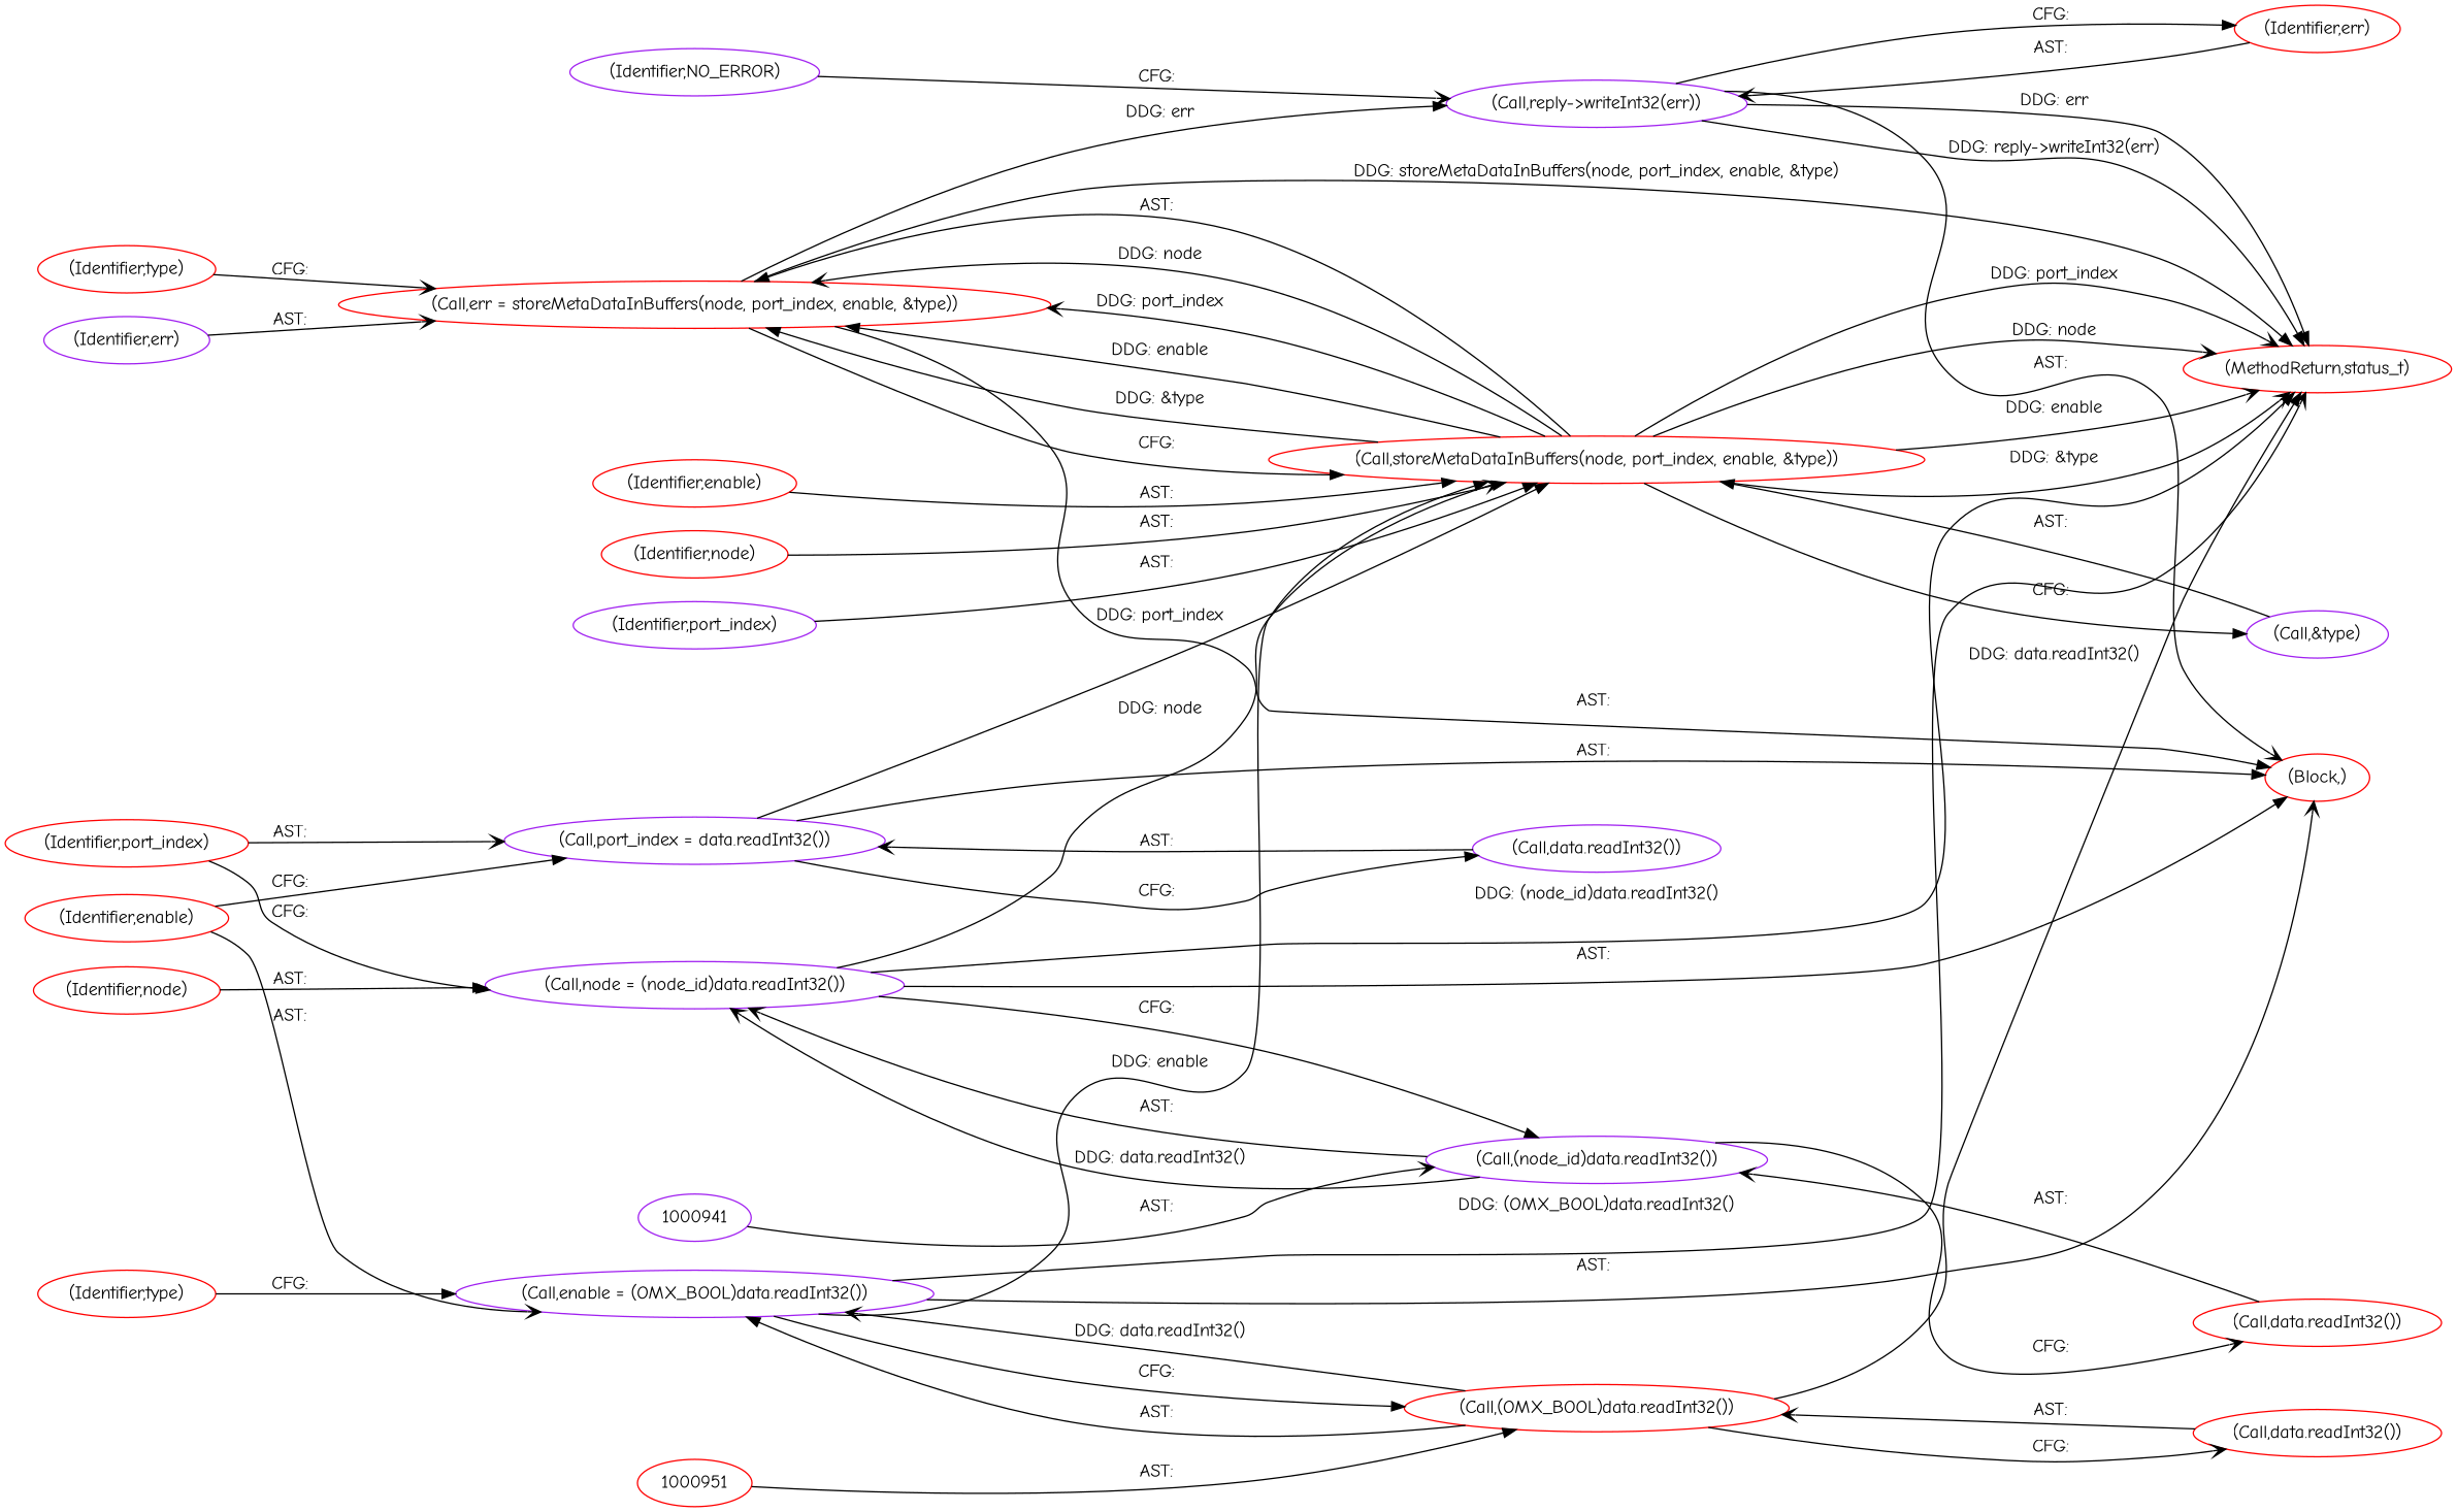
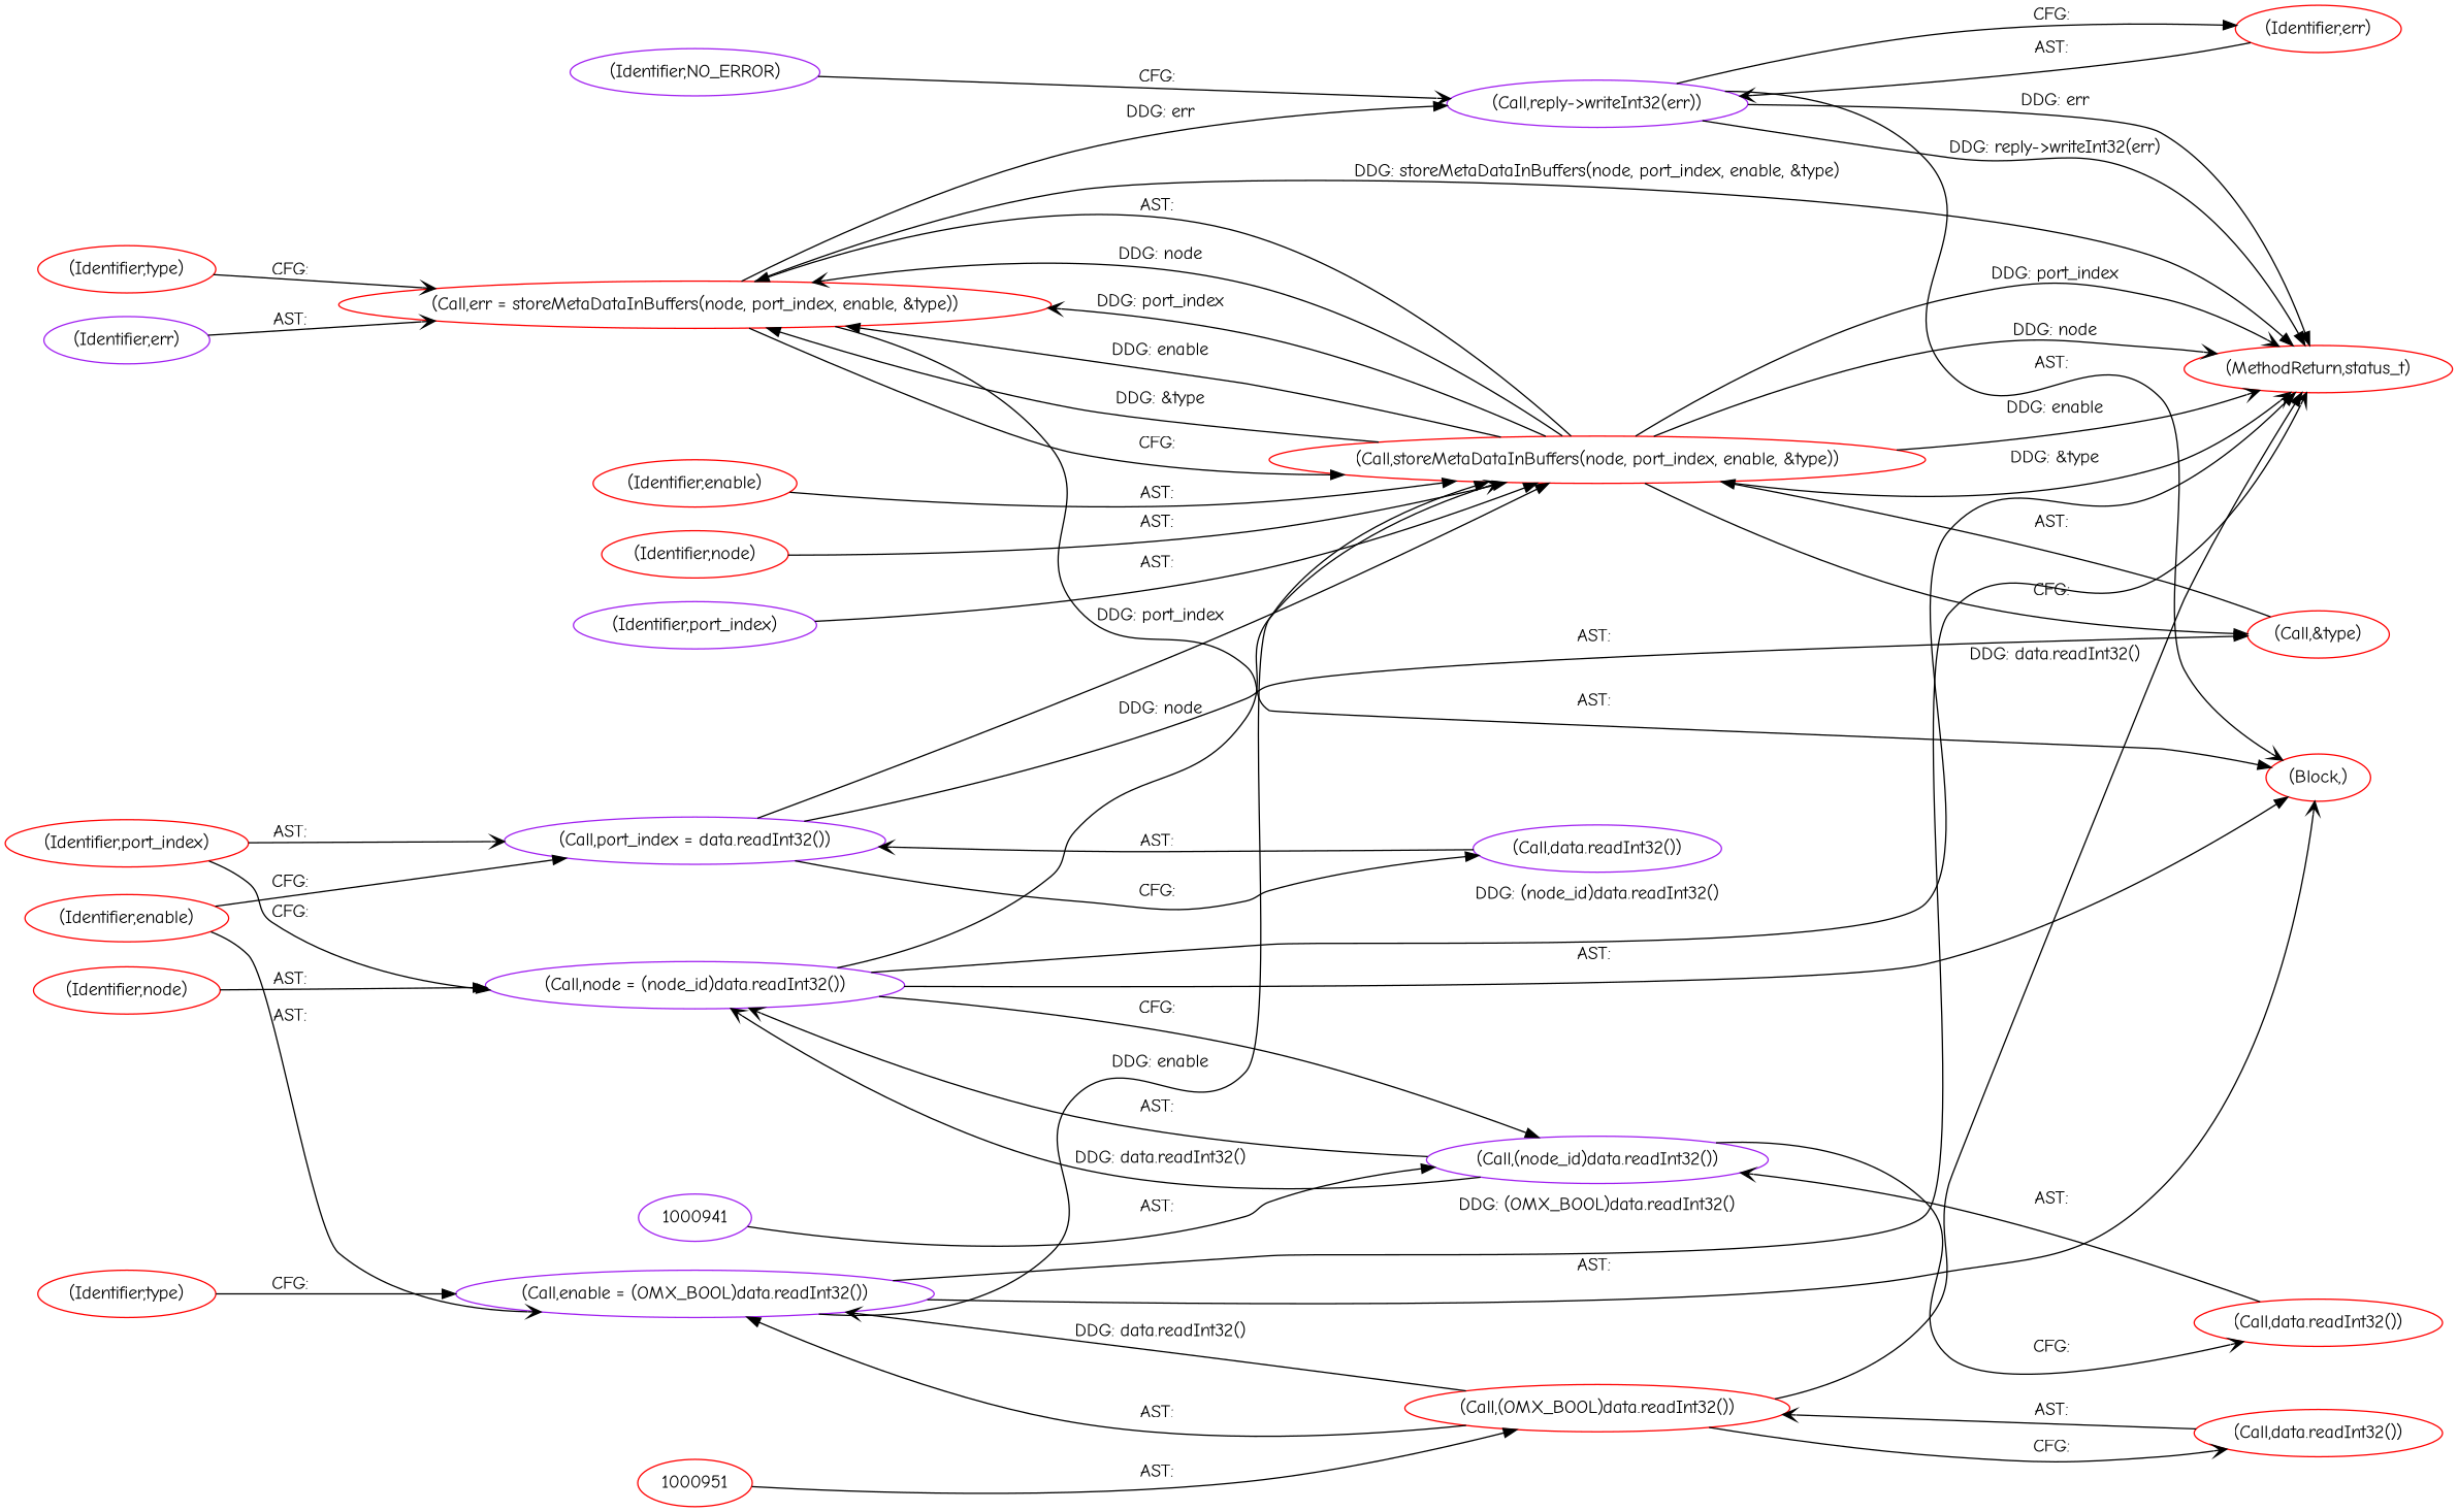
  digraph {
    fontname="Comic Neue"
    rankdir=LR
    node [color=red fontname="Comic Neue"]
    edge [arrowhead=normal fontname="Comic Neue"]
    n1 [color=purple label="(Call,reply->writeInt32(err))"]
    n2 [label="(Identifier,err)"]
    n3 [label="(MethodReturn,status_t)"]
    n4 [label="(Block,)"]
    n5 [label="(Call,err = storeMetaDataInBuffers(node, port_index, enable, &type))"]
    n6 [label="(Call,storeMetaDataInBuffers(node, port_index, enable, &type))"]
-   n7 [color=purple label="(Call,&type)"]
+   n7 [label="(Call,&type)"]
    n8 [color=purple label="(Call,node = (node_id)data.readInt32())"]
    n9 [color=purple label="(Call,(node_id)data.readInt32())"]
    n10 [label="(Call,data.readInt32())"]
    n11 [color=purple label="(Call,port_index = data.readInt32())"]
    n12 [color=purple label="(Call,data.readInt32())"]
    n13 [color=purple label="(Call,enable = (OMX_BOOL)data.readInt32())"]
    n14 [label="(Call,(OMX_BOOL)data.readInt32())"]
    n15 [label="(Call,data.readInt32())"]
    n16 [label="(Identifier,enable)"]
    n17 [label="(Identifier,port_index)"]
    n18 [label="(Identifier,enable)"]
    n19 [label="(Identifier,node)"]
    n20 [label="(Identifier,node)"]
    n21 [color=purple label="(Identifier,port_index)"]
    n22 [label="(Identifier,type)"]
    n23 [color=purple label="(Identifier,NO_ERROR)"]
    n24 [label="(Identifier,type)"]
    n25 [color=purple label="(Identifier,err)"]
    1000941 [color=purple]
    1000951
    n1 -> n2 [label="CFG: "]
    n1 -> n3 [label="DDG: err"]
    n1 -> n3 [label="DDG: reply->writeInt32(err)"]
    n1 -> n4 [arrowhead=vee label="AST: "]
    n2 -> n1 [arrowhead=vee label="AST: "]
    n5 -> n1 [label="DDG: err"]
    n5 -> n3 [label="DDG: storeMetaDataInBuffers(node, port_index, enable, &type)"]
    n5 -> n4 [label="AST: "]
    n5 -> n6 [label="CFG: "]
    n6 -> n3 [arrowhead=vee label="DDG: &type"]
    n6 -> n3 [arrowhead=vee label="DDG: port_index"]
    n6 -> n3 [arrowhead=vee label="DDG: node"]
    n6 -> n3 [arrowhead=vee label="DDG: enable"]
    n6 -> n5 [label="AST: "]
    n6 -> n5 [arrowhead=vee label="DDG: node"]
    n6 -> n5 [arrowhead=vee label="DDG: port_index"]
    n6 -> n5 [label="DDG: enable"]
    n6 -> n5 [label="DDG: &type"]
    n6 -> n7 [label="CFG: "]
    n7 -> n6 [label="AST: "]
    n8 -> n3 [label="DDG: (node_id)data.readInt32()"]
    n8 -> n4 [label="AST: "]
    n8 -> n6 [arrowhead=vee label="DDG: node"]
    n8 -> n9 [label="CFG: "]
    n9 -> n8 [arrowhead=vee label="AST: "]
    n9 -> n8 [arrowhead=vee label="DDG: data.readInt32()"]
    n9 -> n10 [arrowhead=vee label="CFG: "]
    n10 -> n9 [arrowhead=vee label="AST: "]
-   n11 -> n4 [label="AST: "]
+   n11 -> n7 [label="AST: "]
    n11 -> n6 [label="DDG: port_index"]
    n11 -> n12 [label="CFG: "]
    n12 -> n11 [arrowhead=vee label="AST: "]
    n13 -> n3 [arrowhead=vee label="DDG: (OMX_BOOL)data.readInt32()"]
    n13 -> n4 [arrowhead=vee label="AST: "]
    n13 -> n6 [label="DDG: enable"]
-   n13 -> n14 [label="CFG: "]
    n14 -> n3 [label="DDG: data.readInt32()"]
    n14 -> n13 [label="AST: "]
    n14 -> n13 [arrowhead=vee label="DDG: data.readInt32()"]
    n14 -> n15 [arrowhead=vee label="CFG: "]
    n15 -> n14 [arrowhead=vee label="AST: "]
    n16 -> n11 [label="CFG: "]
    n16 -> n13 [arrowhead=vee label="AST: "]
    n17 -> n8 [label="CFG: "]
    n17 -> n11 [arrowhead=vee label="AST: "]
    n18 -> n6 [label="AST: "]
    n19 -> n8 [label="AST: "]
    n20 -> n6 [label="AST: "]
    n21 -> n6 [label="AST: "]
    n22 -> n13 [label="CFG: "]
    n23 -> n1 [arrowhead=vee label="CFG: "]
    n24 -> n5 [arrowhead=vee label="CFG: "]
    n25 -> n5 [arrowhead=vee label="AST: "]
-   1000941 -> n9 [arrowhead=vee label="AST: "]
+   1000941 -> n9 [label="AST: "]
    1000951 -> n14 [label="AST: "]
  }
